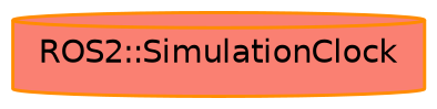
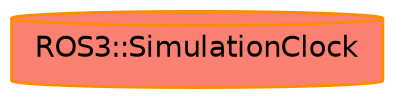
  digraph {
    rankdir=LR
-   n1 [color=darkorange fillcolor=salmon fontname=Helvetica fontsize=10 height=0.2 label="ROS2::SimulationClock" shape=cylinder style=filled width=0.4]
+   n1 [color=darkorange fillcolor=salmon fontname=Helvetica fontsize=10 height=0.2 label="ROS3::SimulationClock" shape=cylinder style=filled width=0.4]
  }
